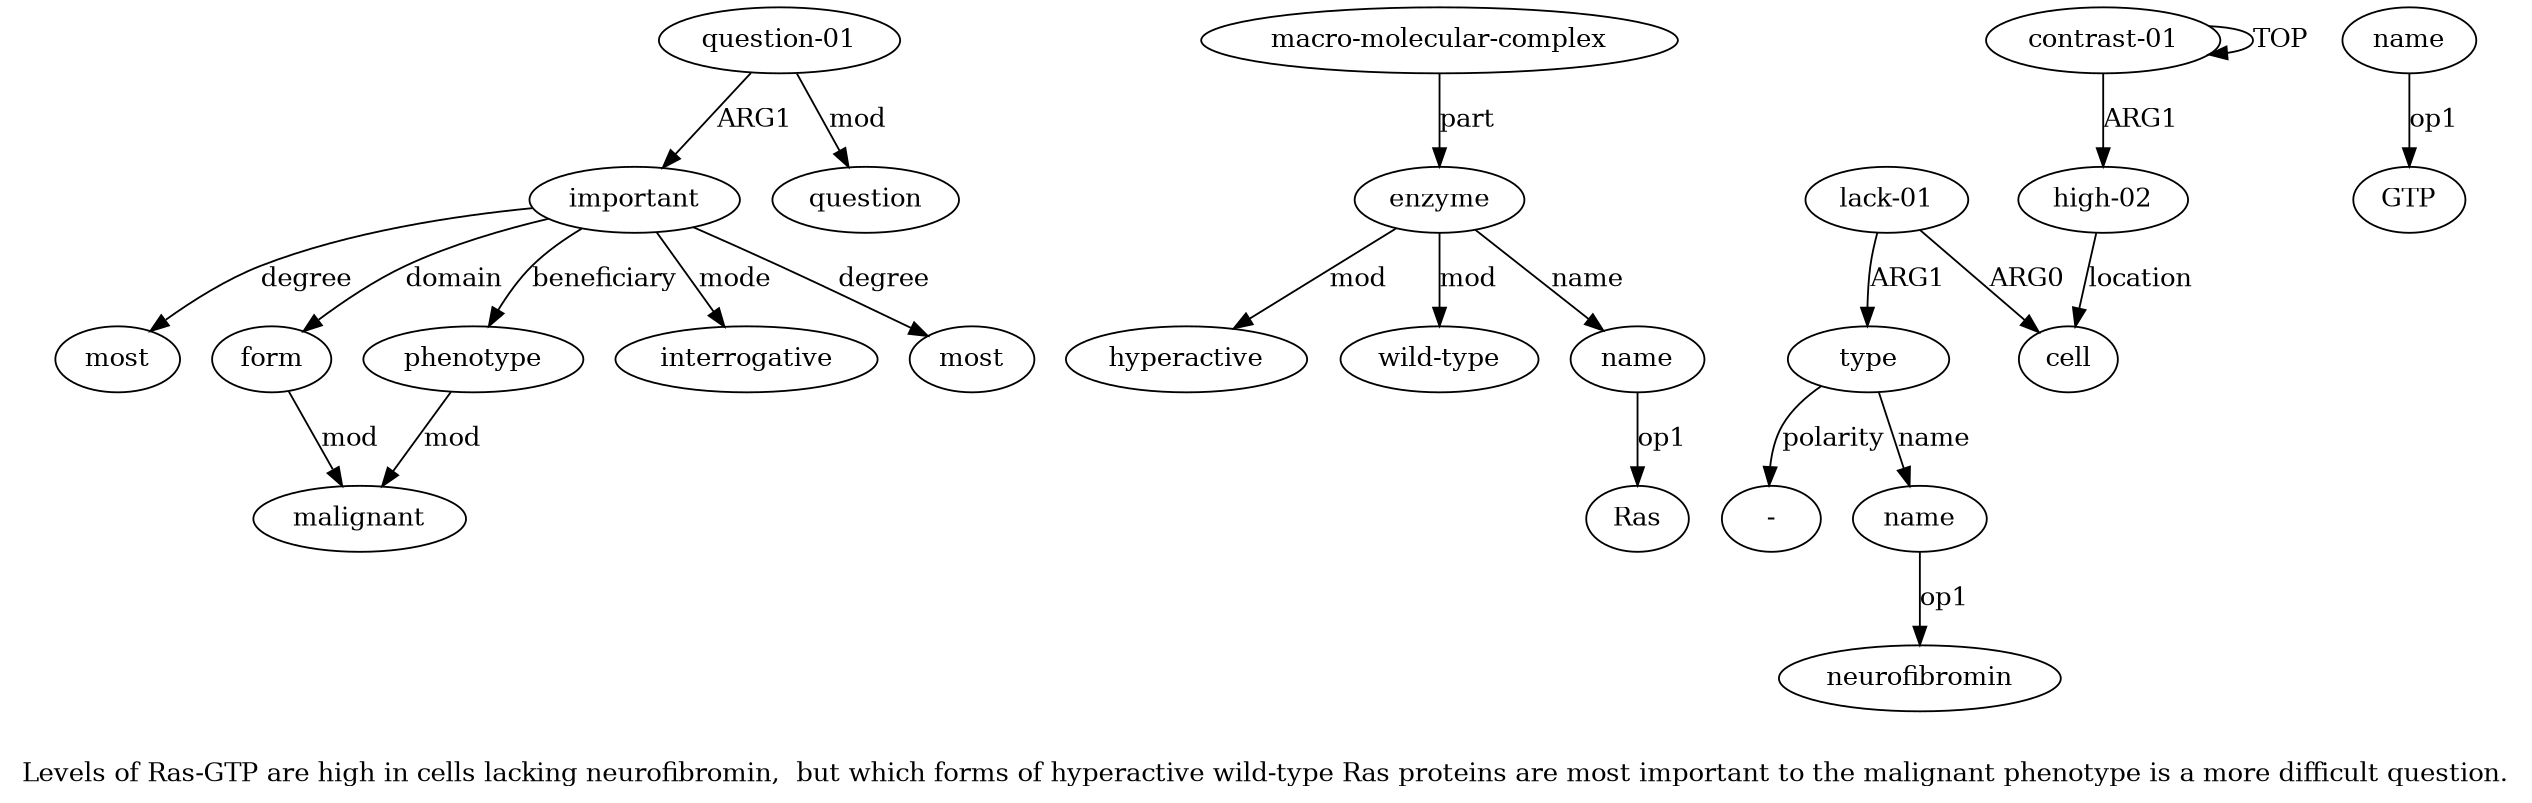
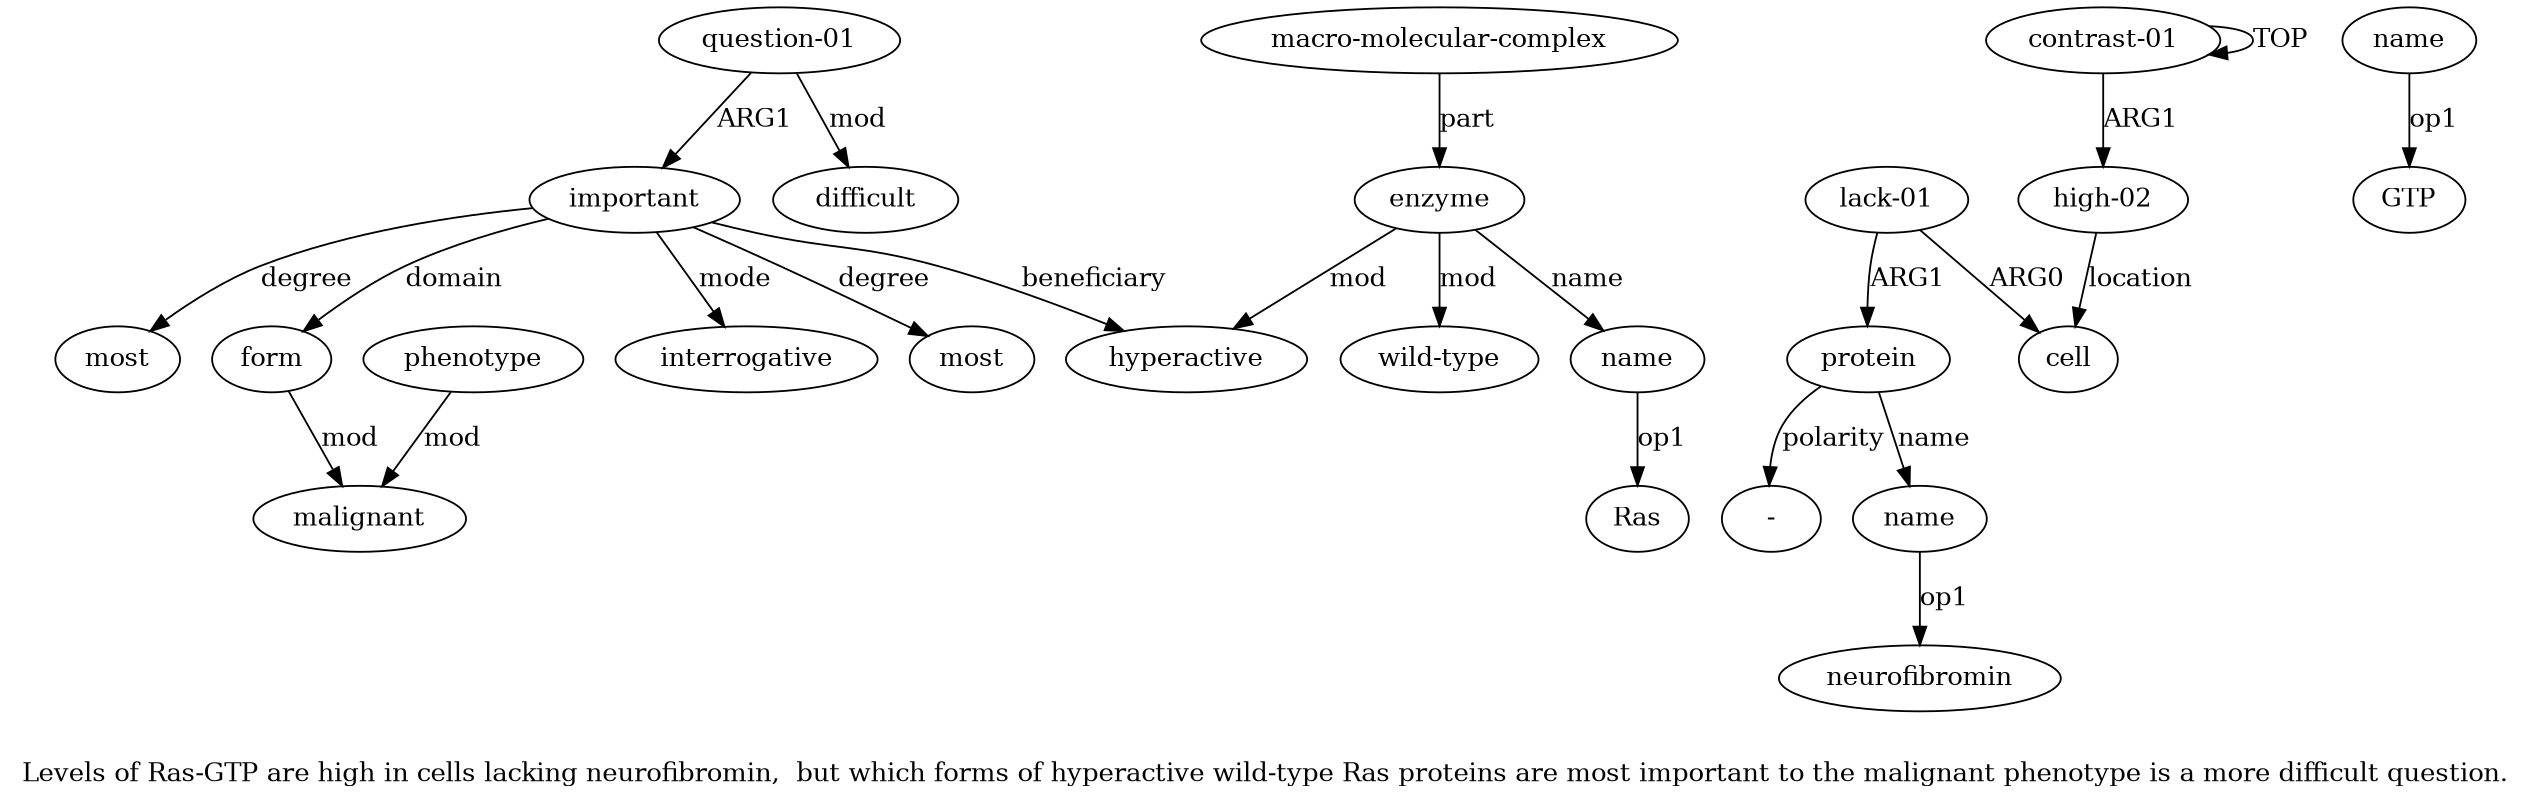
  digraph {
    label="Levels of Ras-GTP are high in cells lacking neurofibromin,  but which forms of hyperactive wild-type Ras proteins are most important to the malignant phenotype is a more difficult question."
    node [color=black gold_ind=-1 gold_label=name test_ind=-1 test_label=name]
    edge [color=black gold_label=mod test_label=mod]
-   n1 [gold_ind=20 gold_label=difficult label=question test_ind=20 test_label=difficult]
+   n1 [gold_ind=20 gold_label=difficult label=difficult test_ind=20 test_label=difficult]
    n2 [gold_ind=22 gold_label=most label=most test_ind=22 test_label=most]
    n3 [gold_label=Ras label=Ras test_label=Ras]
    n4 [gold_label="-" label="-" test_label="-"]
    n5 [gold_ind=15 gold_label=hyperactive label=hyperactive test_ind=15 test_label=hyperactive]
    n6 [gold_ind=14 gold_label="wild-type" label="wild-type" test_ind=14 test_label="wild-type"]
    n7 [gold_ind=17 gold_label=malignant label=malignant test_ind=17 test_label=malignant]
    n8 [gold_ind=16 gold_label=phenotype label=phenotype test_ind=16 test_label=phenotype]
    n9 [gold_ind=11 gold_label=form label=form test_ind=11 test_label=form]
    n10 [gold_ind=12 gold_label=enzyme label=enzyme test_ind=12 test_label=enzyme]
    n11 [gold_ind=13 label=name test_ind=13]
    n12 [gold_ind=10 gold_label=important label=important test_ind=10 test_label=important]
    n13 [gold_label=interrogative label=interrogative test_label=interrogative]
    n14 [gold_ind=18 gold_label=most label=most test_ind=18 test_label=most]
    n15 [gold_ind=19 gold_label="question-01" label="question-01" test_ind=19 test_label="question-01"]
    n16 [gold_ind=1 gold_label="high-02" label="high-02" test_ind=1 test_label="high-02"]
    n17 [gold_ind=6 gold_label=cell label=cell test_ind=6 test_label=cell]
    n18 [gold_ind=3 gold_label="macro-molecular-complex" label="macro-molecular-complex" test_ind=3 test_label="macro-molecular-complex"]
    n19 [gold_ind=0 gold_label="contrast-01" label="contrast-01" test_ind=0 test_label="contrast-01"]
    n20 [gold_ind=5 label=name test_ind=5]
    n21 [gold_label=GTP label=GTP test_label=GTP]
    n22 [gold_ind=7 gold_label="lack-01" label="lack-01" test_ind=7 test_label="lack-01"]
-   n23 [gold_ind=8 gold_label=protein label=type test_ind=8 test_label=protein]
+   n23 [gold_ind=8 gold_label=protein label=protein test_ind=8 test_label=protein]
    n24 [gold_ind=9 label=name test_ind=9]
    n25 [gold_label=neurofibromin label=neurofibromin test_label=neurofibromin]
    n8 -> n7 [label=mod]
    n9 -> n7 [label=mod]
    n10 -> n5 [label=mod]
    n10 -> n6 [label=mod]
    n10 -> n11 [gold_label=name label=name test_label=name]
    n11 -> n3 [gold_label=op1 label=op1 test_label=op1]
    n12 -> n2 [gold_label=degree label=degree test_label=degree]
-   n12 -> n8 [gold_label=beneficiary label=beneficiary test_label=beneficiary]
+   n12 -> n5 [gold_label=beneficiary label=beneficiary test_label=beneficiary]
    n12 -> n9 [gold_label=domain label=domain test_label=domain]
    n12 -> n13 [gold_label=mode label=mode test_label=mode]
    n12 -> n14 [gold_label=degree label=degree test_label=degree]
    n15 -> n1 [label=mod]
    n15 -> n12 [gold_label=ARG1 label=ARG1 test_label=ARG1]
    n16 -> n17 [gold_label=location label=location test_label=location]
    n18 -> n10 [gold_label=part label=part test_label=part]
    n19 -> n16 [gold_label=ARG1 label=ARG1 test_label=ARG1]
    n19 -> n19 [gold_label=TOP label=TOP test_label=TOP]
    n20 -> n21 [gold_label=op1 label=op1 test_label=op1]
    n22 -> n17 [gold_label=ARG0 label=ARG0 test_label=ARG0]
    n22 -> n23 [gold_label=ARG1 label=ARG1 test_label=ARG1]
    n23 -> n4 [gold_label=polarity label=polarity test_label=polarity]
    n23 -> n24 [gold_label=name label=name test_label=name]
    n24 -> n25 [gold_label=op1 label=op1 test_label=op1]
  }
